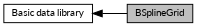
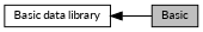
  digraph {
    rankdir=LR
    fontname=Lato
    node [color=black fontname=Lato fontsize=10 shape=record style=filled]
    n1 [fillcolor=white height=0.2 label="Basic data library" width=0.4]
-   n2 [fillcolor=grey75 fontcolor=black height=0.2 label=BSplineGrid width=0.4]
+   n2 [fillcolor=grey75 fontcolor=black height=0.2 label=Basic width=0.4]
    n1 -> n2 [dir=back fontname=Lato fontsize=10 labelfontname=Helvetica labelfontsize=10 shape=plaintext style=solid]
  }
